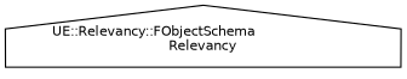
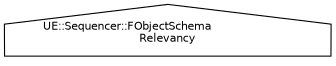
  digraph {
    rankdir=LR
-   n1 [color=black fillcolor=white fontname=Helvetica fontsize=10 height=0.2 label="UE::Relevancy::FObjectSchema\lRelevancy" shape=house style=filled width=0.4]
+   n1 [color=black fillcolor=white fontname=Helvetica fontsize=10 height=0.2 label="UE::Sequencer::FObjectSchema\lRelevancy" shape=house style=filled width=0.4]
  }
